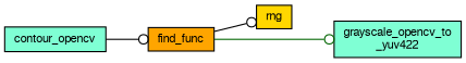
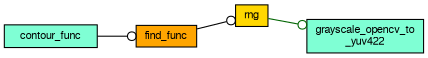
  digraph {
    rankdir=LR
    node [color=black fillcolor=aquamarine fontname=FreeSans fontsize=10 shape=record style=filled]
    edge [arrowhead=odot color=black fontname=FreeSans fontsize=10 labelfontname=FreeSans labelfontsize=10 style=solid]
-   n1 [fontcolor=black height=0.2 label=contour_opencv width=0.4]
+   n1 [fontcolor=black height=0.2 label=contour_func width=0.4]
    n2 [fillcolor=orange height=0.2 label=find_func width=0.4]
    n3 [fillcolor=gold height=0.2 label=rng width=0.4]
    n4 [height=0.2 label="grayscale_opencv_to\l_yuv422" width=0.4]
    n1 -> n2
    n2 -> n3
-   n2 -> n4 [color=darkgreen]
+   n3 -> n4 [color=darkgreen]
  }
